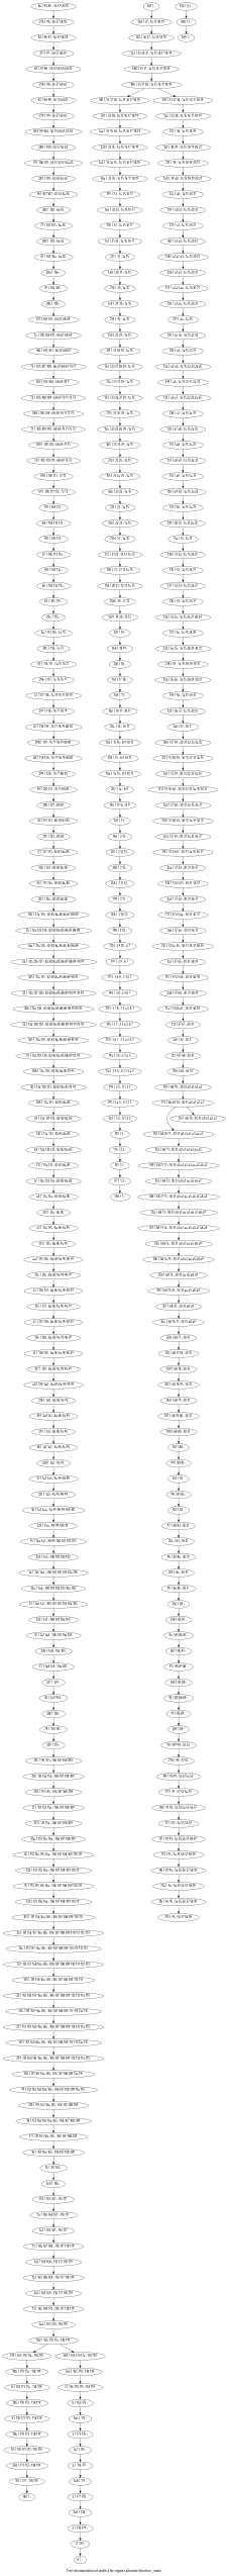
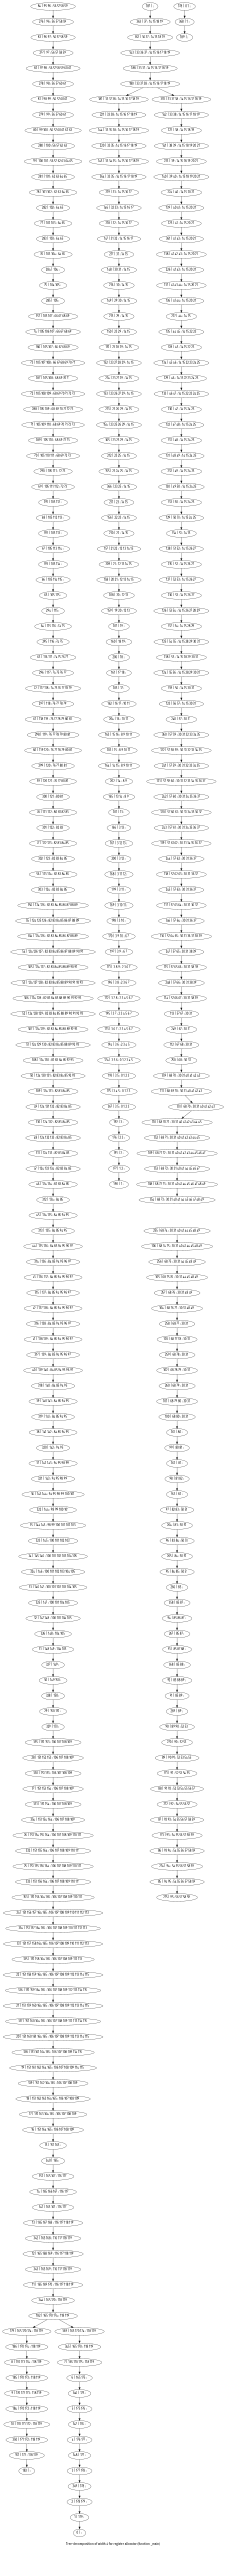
  digraph {
    fontname="Fira Sans"
    label="Tree-decomposition of width 4 for register allocator (function _main)"
    node [fontname="Fira Sans"]
    edge [fontname="Fira Sans"]
    n1 [label="0 | : "]
    n2 [label="1 | 179 : "]
    n3 [label="2 | 178 179 : "]
    n4 [label="3 | 177 178 : "]
    n5 [label="349 | 178 : "]
    n6 [label="4 | 176 177 : "]
    n7 [label="348 | 177 : "]
    n8 [label="5 | 175 176 : "]
    n9 [label="347 | 176 : "]
    n10 [label="6 | 165 175 : "]
    n11 [label="346 | 175 : "]
    n12 [label="7 | 165 170 175 : 118 119 "]
    n13 [label="8 | 170 173 174 : 118 119 "]
    n14 [label="185 | 170 173 : 118 119 "]
    n15 [label="9 | 170 172 173 : 118 119 "]
    n16 [label="184 | 170 172 : 118 119 "]
    n17 [label="10 | 170 171 172 : 118 119 "]
    n18 [label="350 | 171 172 : 118 119 "]
    n19 [label="351 | 172 : 118 119 "]
    n20 [label="11 | 165 169 170 : 116 117 118 119 "]
    n21 [label="344 | 165 170 : 118 119 "]
    n22 [label="182 | 165 170 174 : 118 119 "]
    n23 [label="12 | 165 168 169 : 116 117 118 119 "]
    n24 [label="343 | 165 169 : 116 117 118 119 "]
    n25 [label="13 | 165 167 168 : 116 117 118 119 "]
    n26 [label="342 | 165 168 : 116 117 118 119 "]
    n27 [label="14 | 165 166 167 : 116 117 "]
    n28 [label="341 | 165 167 : 116 117 "]
    n29 [label="15 | 151 165 : "]
    n30 [label="340 | 165 : "]
    n31 [label="352 | 165 167 : 116 117 "]
    n32 [label="16 | 151 164 165 : 106 107 108 109 "]
    n33 [label="17 | 151 163 164 165 : 106 107 108 109 "]
    n34 [label="18 | 151 162 163 164 165 : 106 107 108 109 "]
    n35 [label="19 | 151 161 162 164 165 : 106 107 108 109 114 115 "]
    n36 [label="339 | 151 162 164 165 : 106 107 108 109 "]
    n37 [label="20 | 151 160 161 164 165 : 106 107 108 109 112 113 114 115 "]
    n38 [label="338 | 151 161 164 165 : 106 107 108 109 114 115 "]
    n39 [label="21 | 151 159 160 164 165 : 106 107 108 109 112 113 114 115 "]
    n40 [label="337 | 151 160 164 165 : 106 107 108 109 112 113 114 115 "]
    n41 [label="22 | 151 158 159 164 165 : 106 107 108 109 112 113 114 115 "]
    n42 [label="336 | 151 159 164 165 : 106 107 108 109 112 113 114 115 "]
    n43 [label="23 | 151 157 158 164 165 : 106 107 108 109 110 111 112 113 "]
    n44 [label="335 | 151 158 164 165 : 106 107 108 109 112 113 "]
    n45 [label="24 | 151 156 157 164 165 : 106 107 108 109 110 111 112 113 "]
    n46 [label="334 | 151 157 164 165 : 106 107 108 109 110 111 112 113 "]
    n47 [label="25 | 151 155 156 164 : 106 107 108 109 110 111 "]
    n48 [label="333 | 151 156 164 : 106 107 108 109 110 111 "]
    n49 [label="353 | 151 156 164 165 : 106 107 108 109 110 111 "]
    n50 [label="26 | 151 154 155 164 : 106 107 108 109 110 111 "]
    n51 [label="332 | 151 155 164 : 106 107 108 109 110 111 "]
    n52 [label="27 | 151 153 154 : 106 107 108 109 "]
    n53 [label="331 | 151 154 : 106 107 108 109 "]
    n54 [label="354 | 151 154 164 : 106 107 108 109 "]
    n55 [label="28 | 151 152 153 : 106 107 108 109 "]
    n56 [label="330 | 151 153 : 106 107 108 109 "]
    n57 [label="29 | 150 151 : "]
    n58 [label="329 | 151 : "]
    n59 [label="355 | 151 153 : 106 107 108 109 "]
    n60 [label="30 | 149 150 : "]
    n61 [label="328 | 150 : "]
    n62 [label="31 | 148 149 : 104 105 "]
    n63 [label="327 | 149 : "]
    n64 [label="32 | 147 148 : 100 101 104 105 "]
    n65 [label="326 | 148 : 104 105 "]
    n66 [label="33 | 146 147 : 100 101 102 103 104 105 "]
    n67 [label="325 | 147 : 100 101 104 105 "]
    n68 [label="34 | 145 146 : 100 101 102 103 104 105 "]
    n69 [label="324 | 146 : 100 101 102 103 104 105 "]
    n70 [label="35 | 144 145 : 98 99 100 101 102 103 "]
    n71 [label="323 | 145 : 100 101 102 103 "]
    n72 [label="36 | 143 144 : 94 95 98 99 100 101 "]
    n73 [label="322 | 144 : 98 99 100 101 "]
    n74 [label="37 | 142 143 : 94 95 98 99 "]
    n75 [label="321 | 143 : 94 95 98 99 "]
    n76 [label="38 | 141 142 : 84 85 94 95 "]
    n77 [label="320 | 142 : 94 95 "]
    n78 [label="39 | 140 141 : 84 85 94 95 "]
    n79 [label="319 | 141 : 84 85 94 95 "]
    n80 [label="40 | 139 140 : 84 85 94 95 96 97 "]
    n81 [label="318 | 140 : 84 85 94 95 "]
    n82 [label="41 | 138 139 : 84 85 94 95 96 97 "]
    n83 [label="317 | 139 : 84 85 94 95 96 97 "]
    n84 [label="42 | 137 138 : 84 85 94 95 96 97 "]
    n85 [label="316 | 138 : 84 85 94 95 96 97 "]
    n86 [label="43 | 136 137 : 84 85 94 95 96 97 "]
    n87 [label="315 | 137 : 84 85 94 95 96 97 "]
    n88 [label="44 | 135 136 : 84 85 94 95 96 97 "]
    n89 [label="314 | 136 : 84 85 94 95 96 97 "]
    n90 [label="45 | 134 135 : 84 85 94 95 "]
    n91 [label="313 | 135 : 84 85 94 95 "]
    n92 [label="46 | 124 134 : 82 83 84 85 "]
    n93 [label="312 | 134 : 84 85 "]
    n94 [label="47 | 124 133 134 : 82 83 84 85 "]
    n95 [label="48 | 124 132 133 : 82 83 84 85 "]
    n96 [label="311 | 124 133 : 82 83 84 85 "]
    n97 [label="49 | 124 131 132 : 82 83 84 85 "]
    n98 [label="310 | 124 132 : 82 83 84 85 "]
    n99 [label="50 | 124 130 131 : 82 83 84 85 92 93 "]
    n100 [label="309 | 124 131 : 82 83 84 85 "]
    n101 [label="51 | 124 129 130 : 82 83 84 85 88 89 92 93 "]
    n102 [label="308 | 124 130 : 82 83 84 85 92 93 "]
    n103 [label="52 | 124 128 129 : 82 83 84 85 88 89 90 91 92 93 "]
    n104 [label="307 | 124 129 : 82 83 84 85 88 89 92 93 "]
    n105 [label="53 | 124 127 128 : 82 83 84 85 88 89 90 91 92 93 "]
    n106 [label="306 | 124 128 : 82 83 84 85 88 89 90 91 92 93 "]
    n107 [label="54 | 124 126 127 : 82 83 84 85 86 87 88 89 90 91 "]
    n108 [label="305 | 124 127 : 82 83 84 85 88 89 90 91 "]
    n109 [label="55 | 124 125 126 : 82 83 84 85 86 87 88 89 "]
    n110 [label="304 | 124 126 : 82 83 84 85 86 87 88 89 "]
    n111 [label="56 | 123 124 : 82 83 84 85 "]
    n112 [label="303 | 124 : 82 83 84 85 "]
    n113 [label="356 | 124 126 : 82 83 84 85 86 87 88 89 "]
    n114 [label="57 | 122 123 : 82 83 84 85 "]
    n115 [label="302 | 123 : 82 83 84 85 "]
    n116 [label="58 | 121 122 : 80 81 82 83 "]
    n117 [label="301 | 122 : 82 83 "]
    n118 [label="59 | 120 121 : 76 77 80 81 "]
    n119 [label="300 | 121 : 80 81 "]
    n120 [label="60 | 119 120 : 76 77 78 79 80 81 "]
    n121 [label="299 | 120 : 76 77 80 81 "]
    n122 [label="61 | 118 119 : 76 77 78 79 80 81 "]
    n123 [label="298 | 119 : 76 77 78 79 80 81 "]
    n124 [label="62 | 117 118 : 74 75 76 77 78 79 "]
    n125 [label="297 | 118 : 76 77 78 79 "]
    n126 [label="63 | 116 117 : 74 75 76 77 "]
    n127 [label="296 | 117 : 74 75 76 77 "]
    n128 [label="64 | 115 116 : 74 75 "]
    n129 [label="295 | 116 : 74 75 "]
    n130 [label="65 | 105 115 : "]
    n131 [label="294 | 115 : "]
    n132 [label="66 | 105 114 115 : "]
    n133 [label="67 | 105 113 114 : "]
    n134 [label="293 | 105 114 : "]
    n135 [label="68 | 105 112 113 : "]
    n136 [label="292 | 105 113 : "]
    n137 [label="69 | 105 111 112 : 72 73 "]
    n138 [label="291 | 105 112 : "]
    n139 [label="70 | 105 110 111 : 68 69 72 73 "]
    n140 [label="290 | 105 111 : 72 73 "]
    n141 [label="71 | 105 109 110 : 68 69 70 71 72 73 "]
    n142 [label="289 | 105 110 : 68 69 72 73 "]
    n143 [label="72 | 105 108 109 : 68 69 70 71 72 73 "]
    n144 [label="288 | 105 109 : 68 69 70 71 72 73 "]
    n145 [label="73 | 105 107 108 : 66 67 68 69 70 71 "]
    n146 [label="287 | 105 108 : 68 69 70 71 "]
    n147 [label="74 | 105 106 107 : 66 67 68 69 "]
    n148 [label="286 | 105 107 : 66 67 68 69 "]
    n149 [label="75 | 104 105 : "]
    n150 [label="285 | 105 : "]
    n151 [label="357 | 105 107 : 66 67 68 69 "]
    n152 [label="76 | 103 104 : 64 65 "]
    n153 [label="284 | 104 : "]
    n154 [label="77 | 102 103 : 64 65 "]
    n155 [label="283 | 103 : 64 65 "]
    n156 [label="78 | 101 102 : 62 63 64 65 "]
    n157 [label="282 | 102 : 64 65 "]
    n158 [label="79 | 100 101 : 56 57 62 63 64 65 "]
    n159 [label="281 | 101 : 62 63 64 65 "]
    n160 [label="80 | 99 100 : 56 57 60 61 62 63 "]
    n161 [label="280 | 100 : 56 57 62 63 "]
    n162 [label="81 | 98 99 : 56 57 60 61 "]
    n163 [label="279 | 99 : 56 57 60 61 "]
    n164 [label="82 | 97 98 : 56 57 58 59 60 61 "]
    n165 [label="278 | 98 : 56 57 60 61 "]
    n166 [label="83 | 96 97 : 56 57 58 59 "]
    n167 [label="277 | 97 : 56 57 58 59 "]
    n168 [label="84 | 95 96 : 56 57 58 59 "]
    n169 [label="276 | 96 : 56 57 58 59 "]
    n170 [label="85 | 94 95 : 54 55 56 57 58 59 "]
    n171 [label="275 | 95 : 56 57 58 59 "]
    n172 [label="86 | 93 94 : 54 55 56 57 58 59 "]
    n173 [label="274 | 94 : 54 55 56 57 58 59 "]
    n174 [label="87 | 92 93 : 54 55 56 57 58 59 "]
    n175 [label="273 | 93 : 54 55 56 57 58 59 "]
    n176 [label="88 | 91 92 : 52 53 54 55 56 57 "]
    n177 [label="272 | 92 : 54 55 56 57 "]
    n178 [label="89 | 90 91 : 52 53 54 55 "]
    n179 [label="271 | 91 : 52 53 54 55 "]
    n180 [label="90 | 89 90 : 52 53 "]
    n181 [label="270 | 90 : 52 53 "]
    n182 [label="91 | 85 89 : "]
    n183 [label="269 | 89 : "]
    n184 [label="92 | 85 88 89 : "]
    n185 [label="93 | 85 87 88 : "]
    n186 [label="268 | 85 88 : "]
    n187 [label="94 | 85 86 87 : "]
    n188 [label="267 | 85 87 : "]
    n189 [label="95 | 84 85 : 50 51 "]
    n190 [label="266 | 85 : "]
    n191 [label="358 | 85 87 : "]
    n192 [label="96 | 83 84 : 50 51 "]
    n193 [label="265 | 84 : 50 51 "]
    n194 [label="97 | 82 83 : 50 51 "]
    n195 [label="264 | 83 : 50 51 "]
    n196 [label="98 | 81 82 : "]
    n197 [label="263 | 82 : "]
    n198 [label="99 | 80 81 : "]
    n199 [label="262 | 81 : "]
    n200 [label="100 | 68 80 : 30 31 "]
    n201 [label="261 | 80 : "]
    n202 [label="101 | 68 79 80 : 30 31 "]
    n203 [label="102 | 68 78 79 : 30 31 "]
    n204 [label="260 | 68 79 : 30 31 "]
    n205 [label="103 | 68 77 78 : 30 31 "]
    n206 [label="259 | 68 78 : 30 31 "]
    n207 [label="104 | 68 76 77 : 30 31 48 49 "]
    n208 [label="258 | 68 77 : 30 31 "]
    n209 [label="105 | 68 75 76 : 30 31 44 45 48 49 "]
    n210 [label="257 | 68 76 : 30 31 48 49 "]
    n211 [label="106 | 68 74 75 : 30 31 40 41 44 45 48 49 "]
    n212 [label="256 | 68 75 : 30 31 44 45 48 49 "]
-   n213 [label="107 | 68 73 74 : 30 31 40 41 44 45 46 47 48 49 "]
    n214 [label="255 | 68 74 : 30 31 40 41 44 45 48 49 "]
    n215 [label="108 | 68 72 73 : 30 31 40 41 44 45 46 47 48 49 "]
    n216 [label="254 | 68 73 : 30 31 40 41 44 45 46 47 48 49 "]
    n217 [label="109 | 68 71 72 : 30 31 40 41 42 43 44 45 46 47 "]
    n218 [label="253 | 68 72 : 30 31 40 41 44 45 46 47 "]
    n219 [label="110 | 68 70 71 : 30 31 40 41 42 43 44 45 "]
    n220 [label="252 | 68 71 : 30 31 40 41 42 43 44 45 "]
    n221 [label="111 | 68 69 70 : 30 31 40 41 42 43 "]
    n222 [label="251 | 68 70 : 30 31 40 41 42 43 "]
    n223 [label="112 | 67 68 : 30 31 "]
    n224 [label="250 | 68 : 30 31 "]
    n225 [label="359 | 68 70 : 30 31 40 41 42 43 "]
    n226 [label="113 | 57 67 : 30 31 "]
    n227 [label="249 | 67 : 30 31 "]
    n228 [label="114 | 57 66 67 : 30 31 38 39 "]
    n229 [label="115 | 57 65 66 : 30 31 38 39 "]
    n230 [label="248 | 57 66 : 30 31 38 39 "]
    n231 [label="116 | 57 64 65 : 30 31 36 37 38 39 "]
    n232 [label="247 | 57 65 : 30 31 38 39 "]
    n233 [label="117 | 57 63 64 : 30 31 36 37 "]
    n234 [label="246 | 57 64 : 30 31 36 37 "]
    n235 [label="118 | 57 62 63 : 30 31 36 37 "]
    n236 [label="245 | 57 63 : 30 31 36 37 "]
    n237 [label="119 | 57 61 62 : 30 31 34 35 36 37 "]
    n238 [label="244 | 57 62 : 30 31 36 37 "]
    n239 [label="120 | 57 60 61 : 30 31 34 35 36 37 "]
    n240 [label="243 | 57 61 : 30 31 34 35 36 37 "]
    n241 [label="121 | 57 59 60 : 30 31 32 33 34 35 36 37 "]
    n242 [label="242 | 57 60 : 30 31 34 35 36 37 "]
    n243 [label="122 | 57 58 59 : 30 31 32 33 34 35 "]
    n244 [label="241 | 57 59 : 30 31 32 33 34 35 "]
    n245 [label="123 | 56 57 : 14 15 30 31 "]
    n246 [label="240 | 57 : 30 31 "]
    n247 [label="360 | 57 59 : 30 31 32 33 34 35 "]
    n248 [label="124 | 55 56 : 14 15 28 29 30 31 "]
    n249 [label="239 | 56 : 14 15 30 31 "]
    n250 [label="125 | 54 55 : 14 15 28 29 30 31 "]
    n251 [label="238 | 55 : 14 15 28 29 30 31 "]
    n252 [label="126 | 53 54 : 14 15 26 27 28 29 "]
    n253 [label="237 | 54 : 14 15 28 29 "]
    n254 [label="127 | 52 53 : 14 15 26 27 "]
    n255 [label="236 | 53 : 14 15 26 27 "]
    n256 [label="128 | 51 52 : 14 15 26 27 "]
    n257 [label="235 | 52 : 14 15 26 27 "]
    n258 [label="129 | 50 51 : 14 15 24 25 "]
    n259 [label="234 | 51 : 14 15 "]
    n260 [label="130 | 49 50 : 14 15 24 25 "]
    n261 [label="233 | 50 : 14 15 24 25 "]
    n262 [label="131 | 48 49 : 14 15 24 25 "]
    n263 [label="232 | 49 : 14 15 24 25 "]
    n264 [label="132 | 47 48 : 14 15 24 25 "]
    n265 [label="231 | 48 : 14 15 24 25 "]
    n266 [label="133 | 46 47 : 14 15 22 23 24 25 "]
    n267 [label="230 | 47 : 14 15 24 25 "]
    n268 [label="134 | 45 46 : 14 15 22 23 24 25 "]
    n269 [label="229 | 46 : 14 15 22 23 24 25 "]
    n270 [label="135 | 44 45 : 14 15 22 23 "]
    n271 [label="228 | 45 : 14 15 22 23 "]
    n272 [label="136 | 41 44 : 14 15 20 21 "]
    n273 [label="227 | 44 : 14 15 "]
    n274 [label="137 | 41 43 44 : 14 15 20 21 "]
    n275 [label="138 | 41 42 43 : 14 15 20 21 "]
    n276 [label="226 | 41 43 : 14 15 20 21 "]
    n277 [label="139 | 40 41 : 14 15 20 21 "]
    n278 [label="225 | 41 : 14 15 20 21 "]
    n279 [label="361 | 41 43 : 14 15 20 21 "]
    n280 [label="140 | 39 40 : 14 15 18 19 20 21 "]
    n281 [label="224 | 40 : 14 15 20 21 "]
    n282 [label="141 | 38 39 : 14 15 18 19 20 21 "]
    n283 [label="223 | 39 : 14 15 18 19 20 21 "]
    n284 [label="142 | 33 38 : 14 15 16 17 18 19 "]
    n285 [label="222 | 38 : 14 15 18 19 "]
    n286 [label="143 | 33 36 37 : 14 15 16 17 18 19 "]
    n287 [label="188 | 33 37 : 14 15 16 17 18 19 "]
    n288 [label="180 | 33 37 38 : 14 15 16 17 18 19 "]
    n289 [label="144 | 33 35 38 : 14 15 16 17 18 19 "]
    n290 [label="220 | 33 35 : 14 15 16 17 18 19 "]
    n291 [label="145 | 33 34 35 : 14 15 16 17 18 19 "]
    n292 [label="364 | 33 35 : 14 15 16 17 18 19 "]
    n293 [label="219 | 33 : 14 15 16 17 "]
    n294 [label="146 | 32 33 : 14 15 16 17 "]
    n295 [label="218 | 32 : 14 15 16 17 "]
    n296 [label="147 | 31 32 : 14 15 16 17 "]
    n297 [label="217 | 31 : 14 15 "]
    n298 [label="148 | 30 31 : 14 15 "]
    n299 [label="216 | 30 : 14 15 "]
    n300 [label="149 | 29 30 : 14 15 "]
    n301 [label="215 | 29 : 14 15 "]
    n302 [label="150 | 23 29 : 14 15 "]
    n303 [label="151 | 23 28 29 : 14 15 "]
    n304 [label="152 | 23 27 28 29 : 14 15 "]
    n305 [label="214 | 23 27 29 : 14 15 "]
    n306 [label="153 | 23 26 27 29 : 14 15 "]
    n307 [label="213 | 23 26 29 : 14 15 "]
    n308 [label="154 | 23 25 26 29 : 14 15 "]
    n309 [label="365 | 23 25 29 : 14 15 "]
    n310 [label="212 | 23 25 : 14 15 "]
    n311 [label="155 | 23 24 25 : 14 15 "]
    n312 [label="366 | 23 25 : 14 15 "]
    n313 [label="211 | 23 : 14 15 "]
    n314 [label="156 | 22 23 : 14 15 "]
    n315 [label="210 | 22 : 14 15 "]
    n316 [label="157 | 21 22 : 12 13 14 15 "]
    n317 [label="209 | 21 : 12 13 14 15 "]
    n318 [label="158 | 20 21 : 12 13 14 15 "]
    n319 [label="208 | 20 : 12 13 "]
    n320 [label="159 | 19 20 : 12 13 "]
    n321 [label="207 | 19 : "]
    n322 [label="160 | 18 19 : "]
    n323 [label="206 | 18 : "]
    n324 [label="161 | 17 18 : "]
    n325 [label="205 | 17 : "]
    n326 [label="162 | 16 17 : 10 11 "]
    n327 [label="204 | 16 : 10 11 "]
    n328 [label="163 | 15 16 : 8 9 10 11 "]
    n329 [label="203 | 15 : 8 9 10 11 "]
    n330 [label="164 | 14 15 : 8 9 10 11 "]
    n331 [label="202 | 14 : 8 9 "]
    n332 [label="165 | 13 14 : 8 9 "]
    n333 [label="201 | 13 : "]
    n334 [label="166 | 3 13 : "]
    n335 [label="167 | 3 12 13 : "]
    n336 [label="200 | 3 12 : "]
    n337 [label="168 | 3 11 12 : "]
    n338 [label="199 | 3 11 : "]
    n339 [label="169 | 3 10 11 : "]
    n340 [label="198 | 3 10 : "]
    n341 [label="170 | 3 9 10 : 6 7 "]
    n342 [label="197 | 3 9 : 6 7 "]
    n343 [label="171 | 3 8 9 : 2 3 6 7 "]
    n344 [label="196 | 3 8 : 2 3 6 7 "]
    n345 [label="172 | 3 7 8 : 2 3 4 5 6 7 "]
    n346 [label="195 | 3 7 : 2 3 4 5 6 7 "]
    n347 [label="173 | 3 6 7 : 2 3 4 5 6 7 "]
    n348 [label="194 | 3 6 : 2 3 4 5 "]
    n349 [label="174 | 3 5 6 : 0 1 2 3 4 5 "]
    n350 [label="193 | 3 5 : 0 1 2 3 "]
    n351 [label="175 | 3 4 5 : 0 1 2 3 "]
    n352 [label="367 | 3 5 : 0 1 2 3 "]
    n353 [label="192 | 3 : "]
    n354 [label="176 | 2 3 : "]
    n355 [label="191 | 2 : "]
    n356 [label="177 | 1 2 : "]
    n357 [label="190 | 1 : "]
    n358 [label="178 | 0 1 : "]
    n359 [label="368 | 1 : "]
    n360 [label="189 | : "]
    n361 [label="179 | 165 170 174 : 118 119 "]
    n362 [label="186 | 170 174 : 118 119 "]
    n363 [label="181 | 33 37 38 : 14 15 16 17 18 19 "]
    n364 [label="370 | 33 37 38 : 14 15 16 17 18 19 "]
    n365 [label="221 | 33 38 : 14 15 16 17 18 19 "]
    n366 [label="369 | 165 170 174 : 118 119 "]
    n367 [label="345 | 165 170 : 118 119 "]
    n368 [label="183 | : "]
    n369 [label="187 | : "]
    n370 [label="363 | 37 : 14 15 18 19 "]
    n371 [label="362 | 36 37 : 14 15 18 19 "]
    n2 -> n1
    n3 -> n2
    n4 -> n5
    n5 -> n3
    n6 -> n7
    n7 -> n4
    n8 -> n9
    n9 -> n6
    n10 -> n11
    n11 -> n8
    n12 -> n10
    n13 -> n14
    n14 -> n15
    n15 -> n16
    n16 -> n17
    n17 -> n18
    n18 -> n19
    n19 -> n368
    n20 -> n21
    n21 -> n22
    n22 -> n361
    n22 -> n366
    n23 -> n24
    n24 -> n20
    n25 -> n26
    n26 -> n23
    n27 -> n28
    n28 -> n25
    n29 -> n30
    n30 -> n31
    n31 -> n27
    n32 -> n29
    n33 -> n32
    n34 -> n33
    n35 -> n36
    n36 -> n34
    n37 -> n38
    n38 -> n35
    n39 -> n40
    n40 -> n37
    n41 -> n42
    n42 -> n39
    n43 -> n44
    n44 -> n41
    n45 -> n46
    n46 -> n43
    n47 -> n48
    n48 -> n49
    n49 -> n45
    n50 -> n51
    n51 -> n47
    n52 -> n53
    n53 -> n54
    n54 -> n50
    n55 -> n56
    n56 -> n52
    n57 -> n58
    n58 -> n59
    n59 -> n55
    n60 -> n61
    n61 -> n57
    n62 -> n63
    n63 -> n60
    n64 -> n65
    n65 -> n62
    n66 -> n67
    n67 -> n64
    n68 -> n69
    n69 -> n66
    n70 -> n71
    n71 -> n68
    n72 -> n73
    n73 -> n70
    n74 -> n75
    n75 -> n72
    n76 -> n77
    n77 -> n74
    n78 -> n79
    n79 -> n76
    n80 -> n81
    n81 -> n78
    n82 -> n83
    n83 -> n80
    n84 -> n85
    n85 -> n82
    n86 -> n87
    n87 -> n84
    n88 -> n89
    n89 -> n86
    n90 -> n91
    n91 -> n88
    n92 -> n93
    n93 -> n90
    n94 -> n92
    n95 -> n96
    n96 -> n94
    n97 -> n98
    n98 -> n95
    n99 -> n100
    n100 -> n97
    n101 -> n102
    n102 -> n99
    n103 -> n104
    n104 -> n101
    n105 -> n106
    n106 -> n103
    n107 -> n108
    n108 -> n105
    n109 -> n110
    n110 -> n107
    n111 -> n112
    n112 -> n113
    n113 -> n109
    n114 -> n115
    n115 -> n111
    n116 -> n117
    n117 -> n114
    n118 -> n119
    n119 -> n116
    n120 -> n121
    n121 -> n118
    n122 -> n123
    n123 -> n120
    n124 -> n125
    n125 -> n122
    n126 -> n127
    n127 -> n124
    n128 -> n129
    n129 -> n126
    n130 -> n131
    n131 -> n128
    n132 -> n130
    n133 -> n134
    n134 -> n132
    n135 -> n136
    n136 -> n133
    n137 -> n138
    n138 -> n135
    n139 -> n140
    n140 -> n137
    n141 -> n142
    n142 -> n139
    n143 -> n144
    n144 -> n141
    n145 -> n146
    n146 -> n143
    n147 -> n148
    n148 -> n145
    n149 -> n150
    n150 -> n151
    n151 -> n147
    n152 -> n153
    n153 -> n149
    n154 -> n155
    n155 -> n152
    n156 -> n157
    n157 -> n154
    n158 -> n159
    n159 -> n156
    n160 -> n161
    n161 -> n158
    n162 -> n163
    n163 -> n160
    n164 -> n165
    n165 -> n162
    n166 -> n167
    n167 -> n164
    n168 -> n169
    n169 -> n166
    n170 -> n171
    n172 -> n173
    n173 -> n170
    n174 -> n175
    n175 -> n172
    n176 -> n177
    n177 -> n174
    n178 -> n179
    n179 -> n176
    n180 -> n181
    n181 -> n178
    n182 -> n183
    n183 -> n180
    n184 -> n182
    n185 -> n186
    n186 -> n184
    n187 -> n188
    n188 -> n185
    n189 -> n190
    n190 -> n191
    n191 -> n187
    n192 -> n193
    n193 -> n189
    n194 -> n195
    n195 -> n192
    n196 -> n197
    n197 -> n194
    n198 -> n199
    n199 -> n196
    n200 -> n201
    n201 -> n198
    n202 -> n200
    n203 -> n204
    n204 -> n202
    n205 -> n206
    n206 -> n203
    n207 -> n208
    n208 -> n205
    n209 -> n210
    n210 -> n207
    n211 -> n212
    n212 -> n209
-   n213 -> n214
    n214 -> n211
    n215 -> n216
-   n216 -> n213
    n217 -> n218
    n218 -> n215
    n219 -> n220
    n220 -> n217
    n221 -> n222
-   n221 -> n219
+   n222 -> n219
    n223 -> n224
    n224 -> n225
    n225 -> n221
    n226 -> n227
    n227 -> n223
    n228 -> n226
    n229 -> n230
    n230 -> n228
    n231 -> n232
    n232 -> n229
    n233 -> n234
    n234 -> n231
    n235 -> n236
    n236 -> n233
    n237 -> n238
    n238 -> n235
    n239 -> n240
    n240 -> n237
    n241 -> n242
    n242 -> n239
    n243 -> n244
    n244 -> n241
    n245 -> n246
    n246 -> n247
    n247 -> n243
    n248 -> n249
    n249 -> n245
    n250 -> n251
    n251 -> n248
    n252 -> n253
    n253 -> n250
    n254 -> n255
    n255 -> n252
    n256 -> n257
    n257 -> n254
    n258 -> n259
    n259 -> n256
    n260 -> n261
    n261 -> n258
    n262 -> n263
    n263 -> n260
    n264 -> n265
    n265 -> n262
    n266 -> n267
    n267 -> n264
    n268 -> n269
    n269 -> n266
    n270 -> n271
    n271 -> n268
    n272 -> n273
    n273 -> n270
    n274 -> n272
    n275 -> n276
    n276 -> n274
    n277 -> n278
    n278 -> n279
    n279 -> n275
    n280 -> n281
    n281 -> n277
    n282 -> n283
    n283 -> n280
    n284 -> n285
    n285 -> n282
    n286 -> n287
    n287 -> n288
    n288 -> n363
    n288 -> n364
    n289 -> n290
    n290 -> n291
    n291 -> n292
    n292 -> n293
    n293 -> n294
    n294 -> n295
    n295 -> n296
    n296 -> n297
    n297 -> n298
    n298 -> n299
    n299 -> n300
    n300 -> n301
    n301 -> n302
    n302 -> n303
    n303 -> n304
    n304 -> n305
    n305 -> n306
    n306 -> n307
    n307 -> n308
    n308 -> n309
    n309 -> n310
    n310 -> n311
    n311 -> n312
    n312 -> n313
    n313 -> n314
    n314 -> n315
    n315 -> n316
    n316 -> n317
    n317 -> n318
    n318 -> n319
    n319 -> n320
    n320 -> n321
    n321 -> n322
    n322 -> n323
    n323 -> n324
    n324 -> n325
    n325 -> n326
    n326 -> n327
    n327 -> n328
    n328 -> n329
    n329 -> n330
    n330 -> n331
    n331 -> n332
    n332 -> n333
    n333 -> n334
    n334 -> n335
    n335 -> n336
    n336 -> n337
    n337 -> n338
    n338 -> n339
    n339 -> n340
    n340 -> n341
    n341 -> n342
    n342 -> n343
    n343 -> n344
    n344 -> n345
    n345 -> n346
    n346 -> n347
    n347 -> n348
    n348 -> n349
    n349 -> n350
    n350 -> n351
    n351 -> n352
    n352 -> n353
    n353 -> n354
    n354 -> n355
    n355 -> n356
    n356 -> n357
    n358 -> n359
    n359 -> n360
    n361 -> n362
    n362 -> n13
    n363 -> n365
    n364 -> n284
    n365 -> n289
    n366 -> n367
    n367 -> n12
    n369 -> n370
    n370 -> n371
    n371 -> n286
  }
